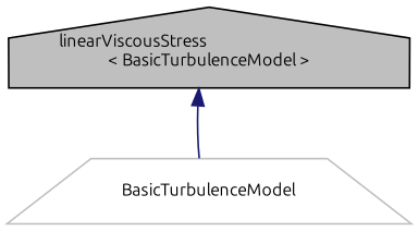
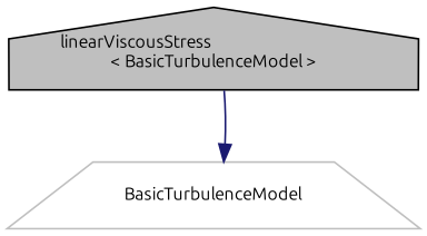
  digraph {
    fontname=Ubuntu
    node [fontname=Ubuntu fontsize=10]
    n1 [color=black fillcolor=grey75 fontcolor=black height=0.2 label="linearViscousStress\l\< BasicTurbulenceModel \>" shape=house style=filled width=0.4]
    n2 [color=grey75 height=0.2 label=BasicTurbulenceModel shape=trapezium width=0.4]
-   n1 -> n2 [color=midnightblue dir=back fontname=Ubuntu fontsize=10 labelfontname=Helvetica labelfontsize=10 style=solid]
+   n2 -> n1 [color=midnightblue dir=back fontname=Ubuntu fontsize=10 labelfontname=Helvetica labelfontsize=10 style=solid]
  }
